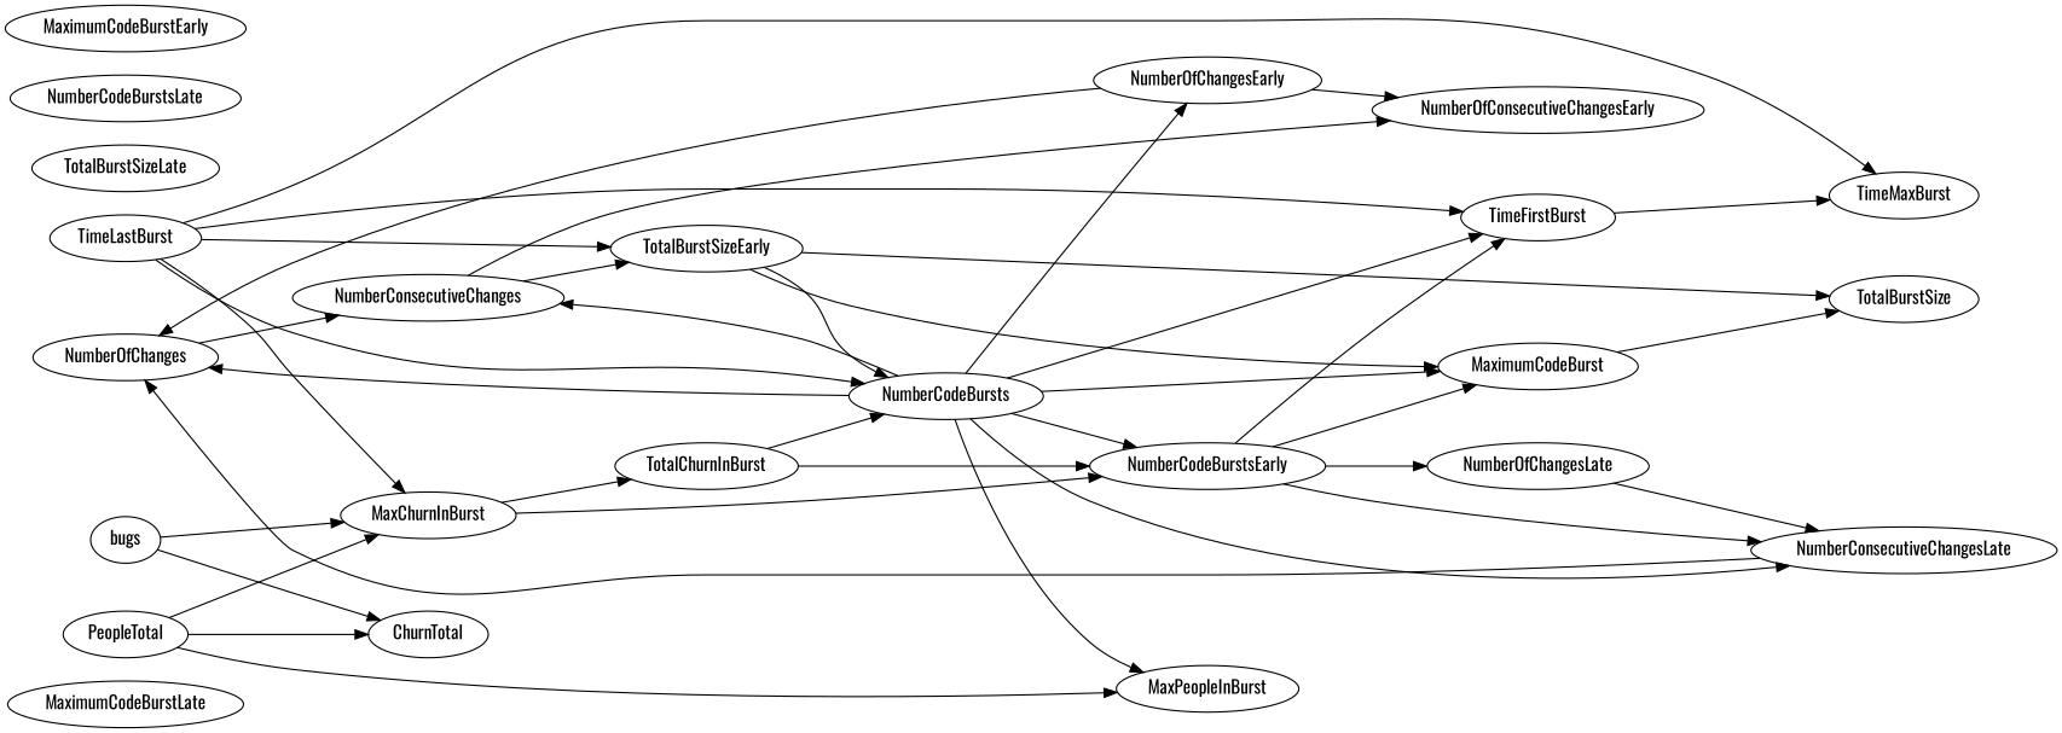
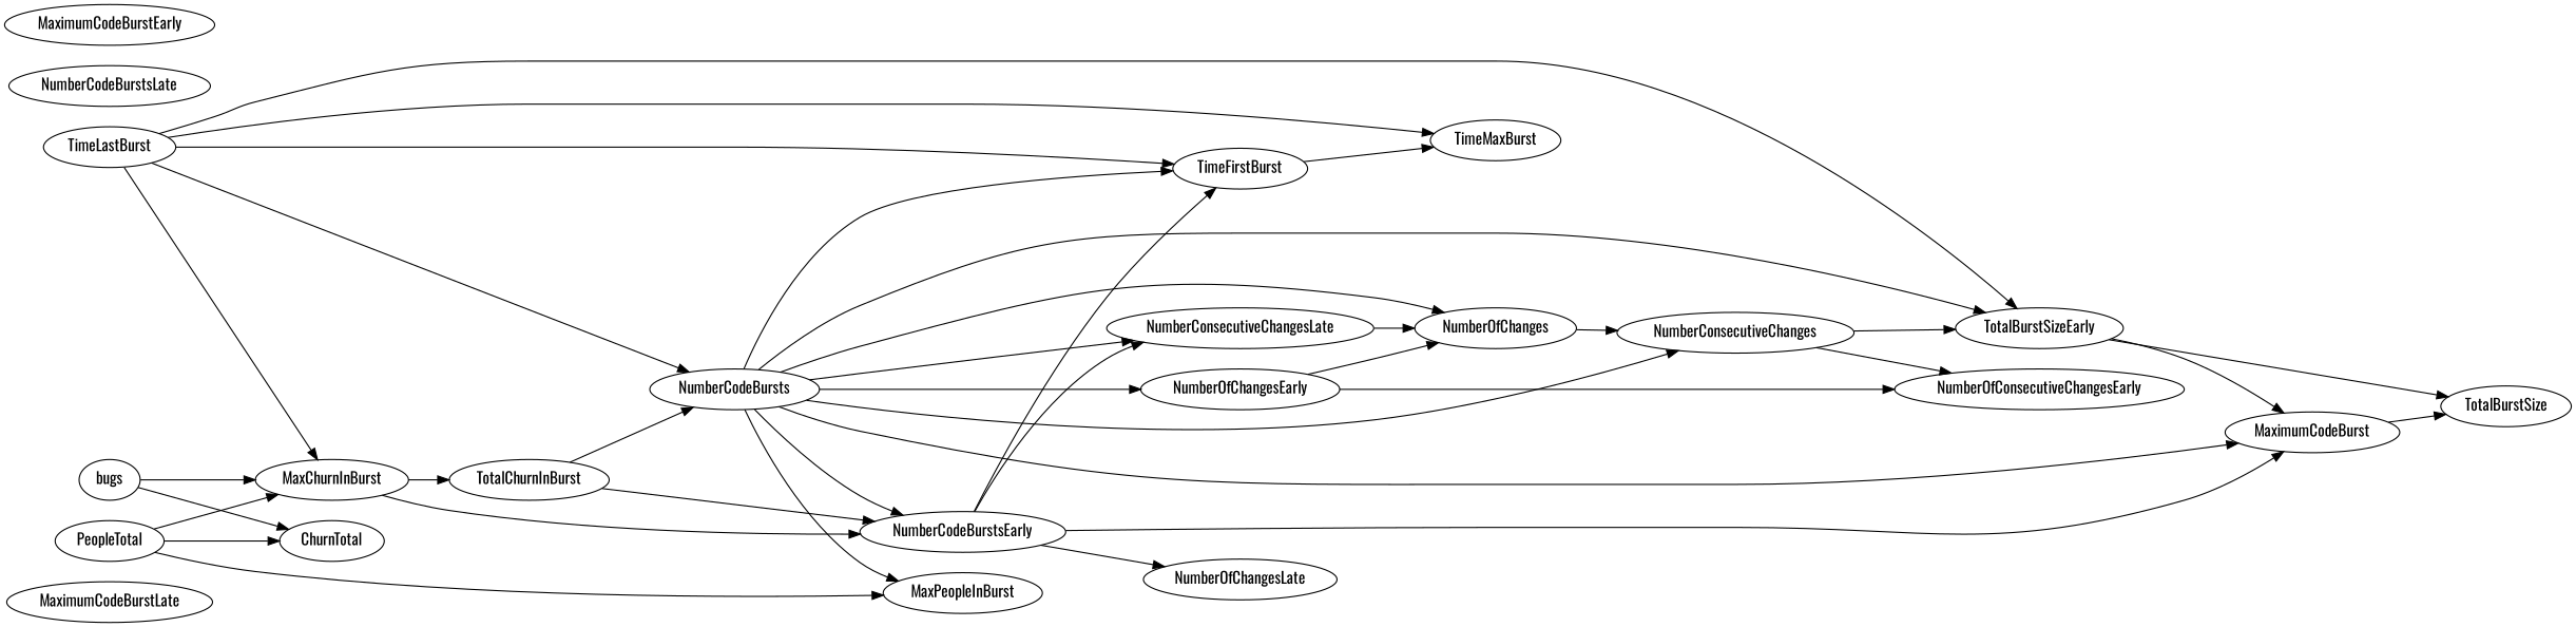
  digraph {
    fontname=Oswald
    rankdir=LR
    node [fontname=Oswald]
    edge [fontname=Oswald]
    MaximumCodeBurstLate
    NumberOfChanges
    NumberConsecutiveChanges
    NumberOfConsecutiveChangesEarly
    TotalBurstSizeEarly
-   TotalBurstSizeLate
    NumberCodeBurstsLate
    NumberOfChangesLate
    NumberConsecutiveChangesLate
    NumberOfChangesEarly
    MaxChurnInBurst
    NumberCodeBurstsEarly
    TotalChurnInBurst
    TimeFirstBurst
    MaximumCodeBurst
    NumberCodeBursts
    MaximumCodeBurstEarly
    TimeMaxBurst
    TotalBurstSize
    MaxPeopleInBurst
    TimeLastBurst
    PeopleTotal
    ChurnTotal
    bugs
    NumberOfChanges -> NumberConsecutiveChanges
    NumberConsecutiveChanges -> NumberOfConsecutiveChangesEarly
    NumberConsecutiveChanges -> TotalBurstSizeEarly
    TotalBurstSizeEarly -> MaximumCodeBurst
    TotalBurstSizeEarly -> TotalBurstSize
-   NumberOfChangesLate -> NumberConsecutiveChangesLate
    NumberConsecutiveChangesLate -> NumberOfChanges
    NumberOfChangesEarly -> NumberOfChanges
    NumberOfChangesEarly -> NumberOfConsecutiveChangesEarly
    MaxChurnInBurst -> NumberCodeBurstsEarly
    MaxChurnInBurst -> TotalChurnInBurst
    NumberCodeBurstsEarly -> NumberOfChangesLate
    NumberCodeBurstsEarly -> NumberConsecutiveChangesLate
    NumberCodeBurstsEarly -> TimeFirstBurst
    NumberCodeBurstsEarly -> MaximumCodeBurst
    TotalChurnInBurst -> NumberCodeBurstsEarly
    TotalChurnInBurst -> NumberCodeBursts
    TimeFirstBurst -> TimeMaxBurst
    MaximumCodeBurst -> TotalBurstSize
    NumberCodeBursts -> NumberOfChanges
    NumberCodeBursts -> NumberConsecutiveChanges
-   TotalBurstSizeEarly -> NumberCodeBursts
+   NumberCodeBursts -> TotalBurstSizeEarly
    NumberCodeBursts -> NumberConsecutiveChangesLate
    NumberCodeBursts -> NumberOfChangesEarly
    NumberCodeBursts -> NumberCodeBurstsEarly
    NumberCodeBursts -> TimeFirstBurst
    NumberCodeBursts -> MaximumCodeBurst
    NumberCodeBursts -> MaxPeopleInBurst
    TimeLastBurst -> TotalBurstSizeEarly
    TimeLastBurst -> MaxChurnInBurst
    TimeLastBurst -> TimeFirstBurst
    TimeLastBurst -> NumberCodeBursts
    TimeLastBurst -> TimeMaxBurst
    PeopleTotal -> MaxChurnInBurst
    PeopleTotal -> MaxPeopleInBurst
    PeopleTotal -> ChurnTotal
    bugs -> MaxChurnInBurst
    bugs -> ChurnTotal
  }
